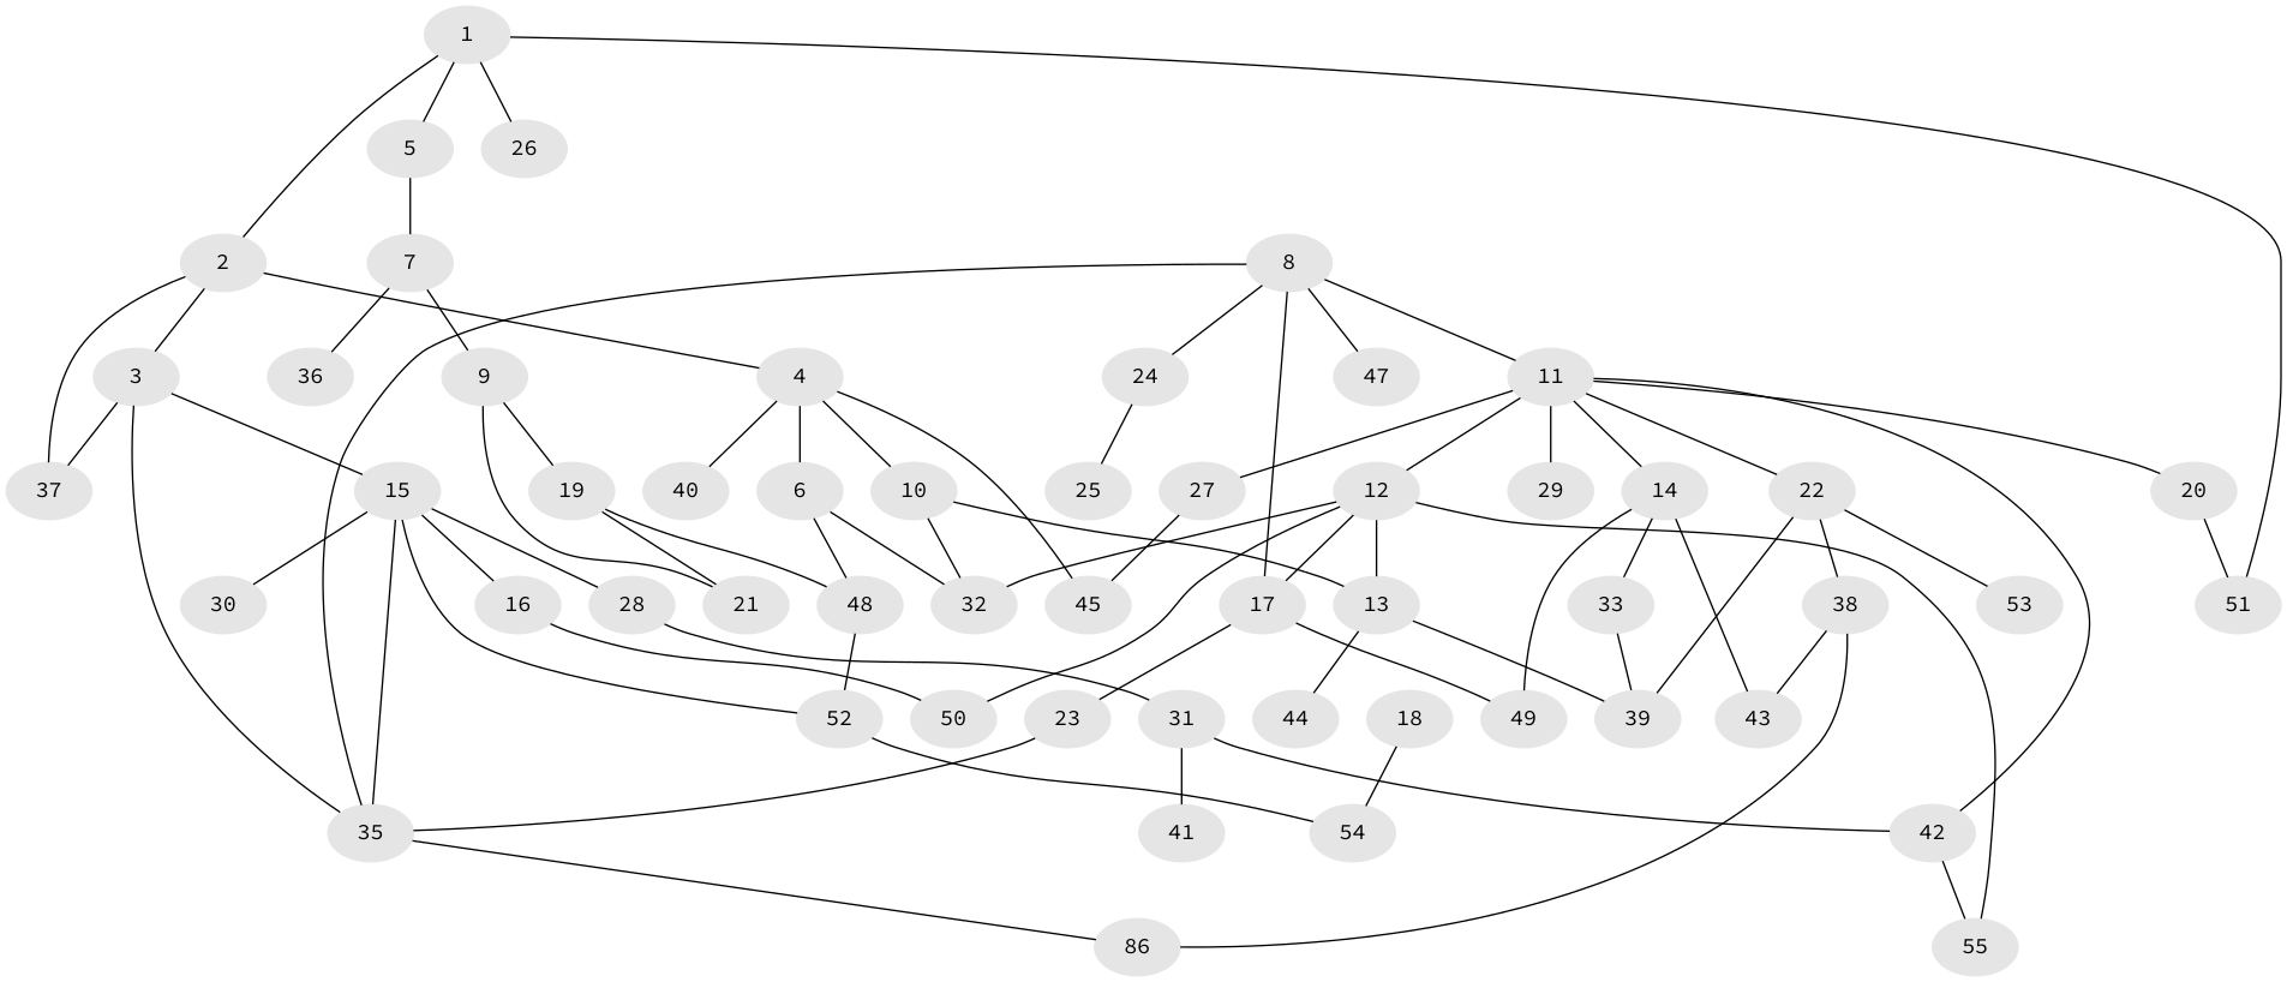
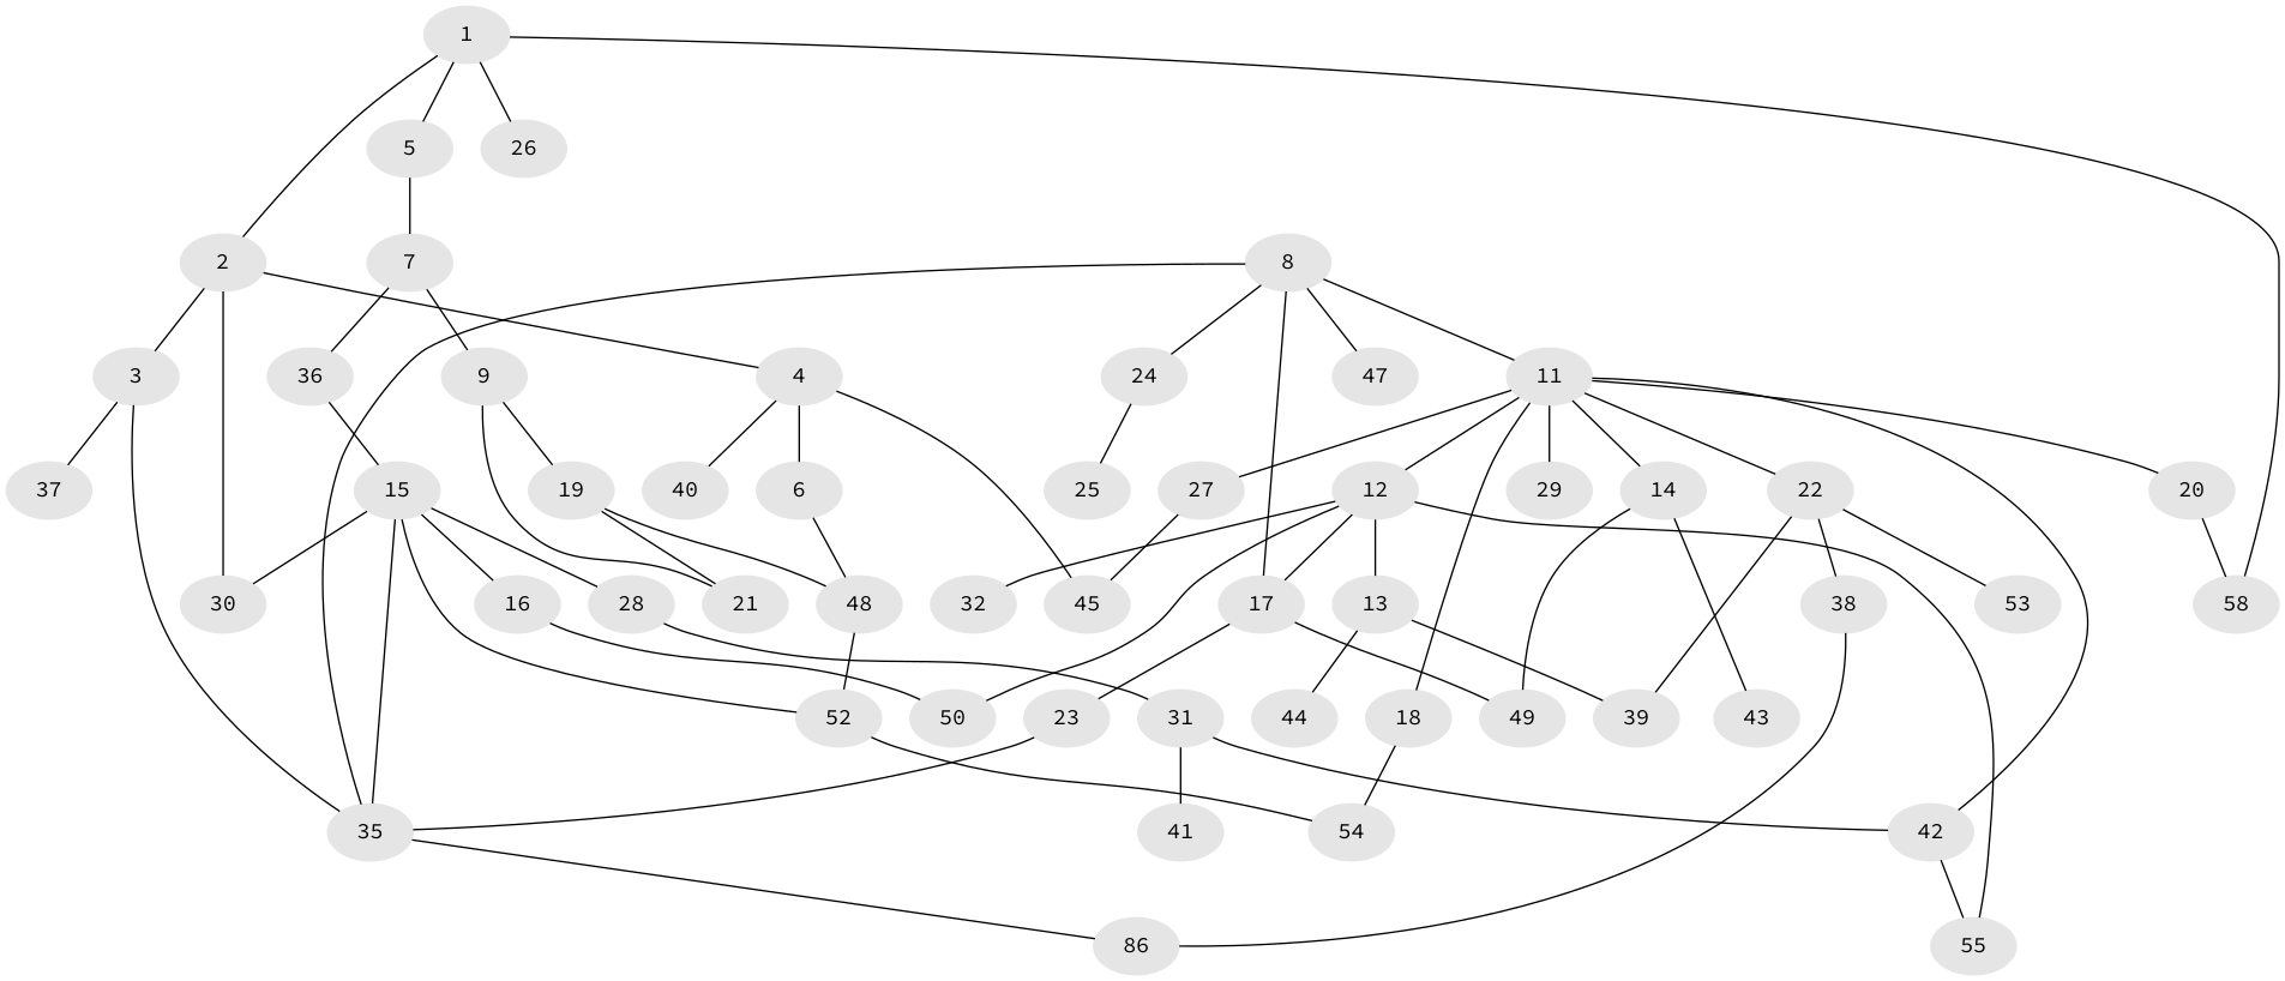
  graph {
    fontname="Source Code Pro"
    node [color=gray90 fontname="Source Code Pro" style=filled]
    edge [fontname="Source Code Pro"]
    1
    2
    5
    26
-   51
+   51 [label=58]
    3
    4
    30
    7
    15
    35
    37
    6
-   10
    40
    45
    16
    28
    52
    n20 [label=86]
    32
    48
    13
    9
    36
    8
    11
    17
    24
    47
    19
    21
    12
    14
    18
    20
    22
    27
    29
    42
    49
    23
    25
    39
    44
    50
    55
-   33
    43
    54
    38
    53
    31
    41
    1 -- 2
    1 -- 5
    1 -- 26
    1 -- 51
    2 -- 3
    2 -- 4
-   2 -- 37
+   2 -- 30
    5 -- 7
-   3 -- 15
+   36 -- 15
    3 -- 35
    3 -- 37
    4 -- 6
-   4 -- 10
    4 -- 40
    4 -- 45
    7 -- 9
    7 -- 36
    15 -- 30
    15 -- 35
    15 -- 16
    15 -- 28
    15 -- 52
    35 -- n20
-   6 -- 32
    6 -- 48
-   10 -- 32
-   10 -- 13
    16 -- 50
    28 -- 31
    52 -- 54
    48 -- 52
    13 -- 39
    13 -- 44
    9 -- 19
    9 -- 21
    8 -- 35
    8 -- 11
    8 -- 17
    8 -- 24
    8 -- 47
    11 -- 12
    11 -- 14
+   11 -- 18
    11 -- 20
    11 -- 22
    11 -- 27
    11 -- 29
    11 -- 42
    17 -- 49
    17 -- 23
    24 -- 25
    19 -- 48
    19 -- 21
    12 -- 32
    12 -- 13
    12 -- 17
    12 -- 50
    12 -- 55
    14 -- 49
-   14 -- 33
    14 -- 43
    18 -- 54
    20 -- 51
    22 -- 39
    22 -- 38
    22 -- 53
    27 -- 45
    42 -- 55
    23 -- 35
-   33 -- 39
    38 -- n20
-   38 -- 43
    31 -- 42
    31 -- 41
  }
